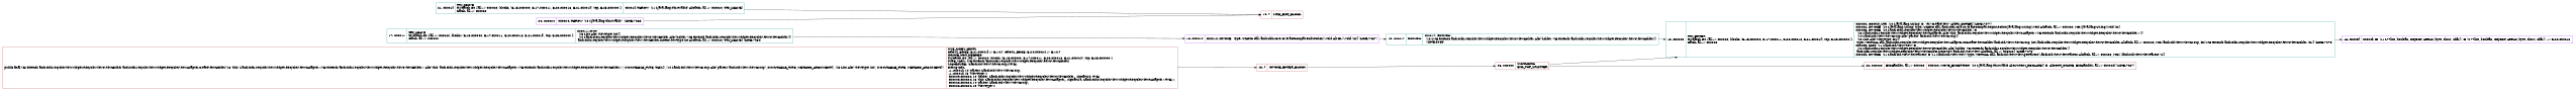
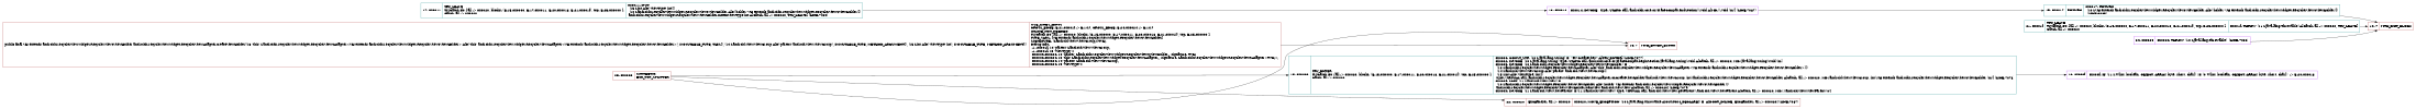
  digraph {
    rankdir=LR
    node [color=brown shape=record]
-   n1 [label="{13\:\ ?|INVOKE_ENTER_BLOCK\l}"]
+   n1 [label="{13\:\ ?|MTH_ENTER_BLOCK\l}"]
    n2 [label="{25\:\ 0x0000|SYNTHETIC\lEXC_TOP_SPLITTER\l}"]
    n3 [color=teal label="{15\:\ 0x0000|TRY_ENTER\lTryCatch #0 \{all \-\> 0x0020, blocks: (B:15:0x0000, B:17:0x0011, B:20:0x0018, B:21:0x001f), top: B:25:0x0000 \}\lCatch: all \-\> 0x0020\l|0x0000: CONST_STR  (r0 I:java.lang.String) =  \"RV CreateView\" A[TRY_ENTER] (LINE:7077)\l0x0002: INVOKE  (r0 I:java.lang.String) type: STATIC call: androidx.core.os.TraceCompat.beginSection(java.lang.String):void A[Catch: all \-\> 0x0020, MD:(java.lang.String):void (m)]\l0x0005: INVOKE  (r0 I:androidx.recyclerview.widget.RecyclerView$ViewHolder) = \l  (r3 I:androidx.recyclerview.widget.RecyclerView$Adapter A[D('this' androidx.recyclerview.widget.RecyclerView$Adapter\<VH extends androidx.recyclerview.widget.RecyclerView$ViewHolder\>)])\l  (r4 I:android.view.ViewGroup A[D('parent' android.view.ViewGroup)])\l  (r5 I:int A[D('viewType' int)])\l type: VIRTUAL call: androidx.recyclerview.widget.RecyclerView.Adapter.onCreateViewHolder(android.view.ViewGroup, int):androidx.recyclerview.widget.RecyclerView$ViewHolder A[Catch: all \-\> 0x0020, MD:(android.view.ViewGroup, int):VH extends androidx.recyclerview.widget.RecyclerView$ViewHolder (m)] (LINE:7078)\l0x0009: IGET  (r1 I:android.view.View) = \l  (r0 I:androidx.recyclerview.widget.RecyclerView$ViewHolder A[D('holder' VH extends androidx.recyclerview.widget.RecyclerView$ViewHolder)])\l androidx.recyclerview.widget.RecyclerView.ViewHolder.itemView android.view.View A[Catch: all \-\> 0x0020] (LINE:7079)\l0x000b: INVOKE  (r1 I:android.view.ViewParent) = (r1 I:android.view.View) type: VIRTUAL call: android.view.View.getParent():android.view.ViewParent A[Catch: all \-\> 0x0020, MD:():android.view.ViewParent (c)]\l}"]
    n4 [label="{22\:\ 0x0020|ExcHandler: all \-\> 0x0020\l|0x0020: MOVE_EXCEPTION  (r0 I:java.lang.Throwable A[CUSTOM_DECLARE]) =  A[DONT_INLINE, ExcHandler: all \-\> 0x0020] (LINE:7087)\l}"]
    n5 [color=purple label="{16\:\ 0x000f|0x000f: IF  (r1 I:??[int, boolean, OBJECT, ARRAY, byte, short, char]) != (0 ??[int, boolean, OBJECT, ARRAY, byte, short, char])  \-\> B:20:0x0018 \l}"]
    n6 [color=teal label="{17\:\ 0x0011|TRY_LEAVE\lTryCatch #0 \{all \-\> 0x0020, blocks: (B:15:0x0000, B:17:0x0011, B:20:0x0018, B:21:0x001f), top: B:25:0x0000 \}\lCatch: all \-\> 0x0020\l|0x0011: IPUT  \l  (r5 I:int A[D('viewType' int)])\l  (r0 I:androidx.recyclerview.widget.RecyclerView$ViewHolder A[D('holder' VH extends androidx.recyclerview.widget.RecyclerView$ViewHolder)])\l androidx.recyclerview.widget.RecyclerView.ViewHolder.mItemViewType int A[Catch: all \-\> 0x0020, TRY_LEAVE] (LINE:7084)\l}"]
    n7 [color=purple label="{18\:\ 0x0014|0x0014: INVOKE   type: STATIC call: androidx.core.os.TraceCompat.endSection():void A[MD:():void (m)] (LINE:7087)\l}"]
    n8 [color=teal label="{19\:\ 0x0017|RETURN\l|0x0017: RETURN  \l  (r0 I:VH extends androidx.recyclerview.widget.RecyclerView$ViewHolder A[D('holder' VH extends androidx.recyclerview.widget.RecyclerView$ViewHolder)])\l  (LINE:3085)\l}"]
    n9 [label="{14\:\ ?|MTH_EXIT_BLOCK\l}"]
    n10 [color=teal label="{21\:\ 0x001f|TRY_LEAVE\lTryCatch #0 \{all \-\> 0x0020, blocks: (B:15:0x0000, B:17:0x0011, B:20:0x0018, B:21:0x001f), top: B:25:0x0000 \}\lCatch: all \-\> 0x0020\l|0x001f: THROW  (r1 I:java.lang.Throwable) A[Catch: all \-\> 0x0020, TRY_LEAVE]\l}"]
    n11 [color=purple label="{24\:\ 0x0024|0x0024: THROW  (r0 I:java.lang.Throwable)  (LINE:7088)\l}"]
    n12 [label="{public final VH extends androidx.recyclerview.widget.RecyclerView$ViewHolder androidx.recyclerview.widget.RecyclerView.Adapter.createViewHolder((r3 'this' I:androidx.recyclerview.widget.RecyclerView$Adapter\<VH extends androidx.recyclerview.widget.RecyclerView$ViewHolder\> A[D('this' androidx.recyclerview.widget.RecyclerView$Adapter\<VH extends androidx.recyclerview.widget.RecyclerView$ViewHolder\>), IMMUTABLE_TYPE, THIS]), (r4 I:android.view.ViewGroup A[D('parent' android.view.ViewGroup), IMMUTABLE_TYPE, METHOD_ARGUMENT]), (r5 I:int A[D('viewType' int), IMMUTABLE_TYPE, METHOD_ARGUMENT]))  | USE_LINES_HINTS\lCROSS_EDGE: B:21:0x001f \-\> B:14:?, CROSS_EDGE: B:24:0x0024 \-\> B:14:?\lINLINE_NOT_NEEDED\lTryCatch #0 \{all \-\> 0x0020, blocks: (B:15:0x0000, B:17:0x0011, B:20:0x0018, B:21:0x001f), top: B:25:0x0000 \}\lTYPE_VARS: [VH extends androidx.recyclerview.widget.RecyclerView$ViewHolder]\lSIGNATURE: (Landroid\/view\/ViewGroup;I)TVH;\lDebug Info:\l  \-1 \-0x001f: r4 'parent' Landroid\/view\/ViewGroup;\l  \-1 \-0x001f: r5 'viewType' I\l  0x0009\-0x0020: r0 'holder' Landroidx\/recyclerview\/widget\/RecyclerView$ViewHolder;, signature: TVH;\l  0x0000\-0x0024: r3 'this' Landroidx\/recyclerview\/widget\/RecyclerView$Adapter;, signature: Landroidx\/recyclerview\/widget\/RecyclerView$Adapter\<TVH;\>;\l  0x0020\-0x0024: r4 'parent' Landroid\/view\/ViewGroup;\l  0x0020\-0x0024: r5 'viewType' I\l}"]
-   n1 -> n2
+   n2 -> n1
    n2 -> n3
    n2 -> n4
    n3 -> n5
    n6 -> n7
    n7 -> n8
-   n8 -> n3
+   n8 -> n9
    n10 -> n9
    n11 -> n9
    n12 -> n1
  }
